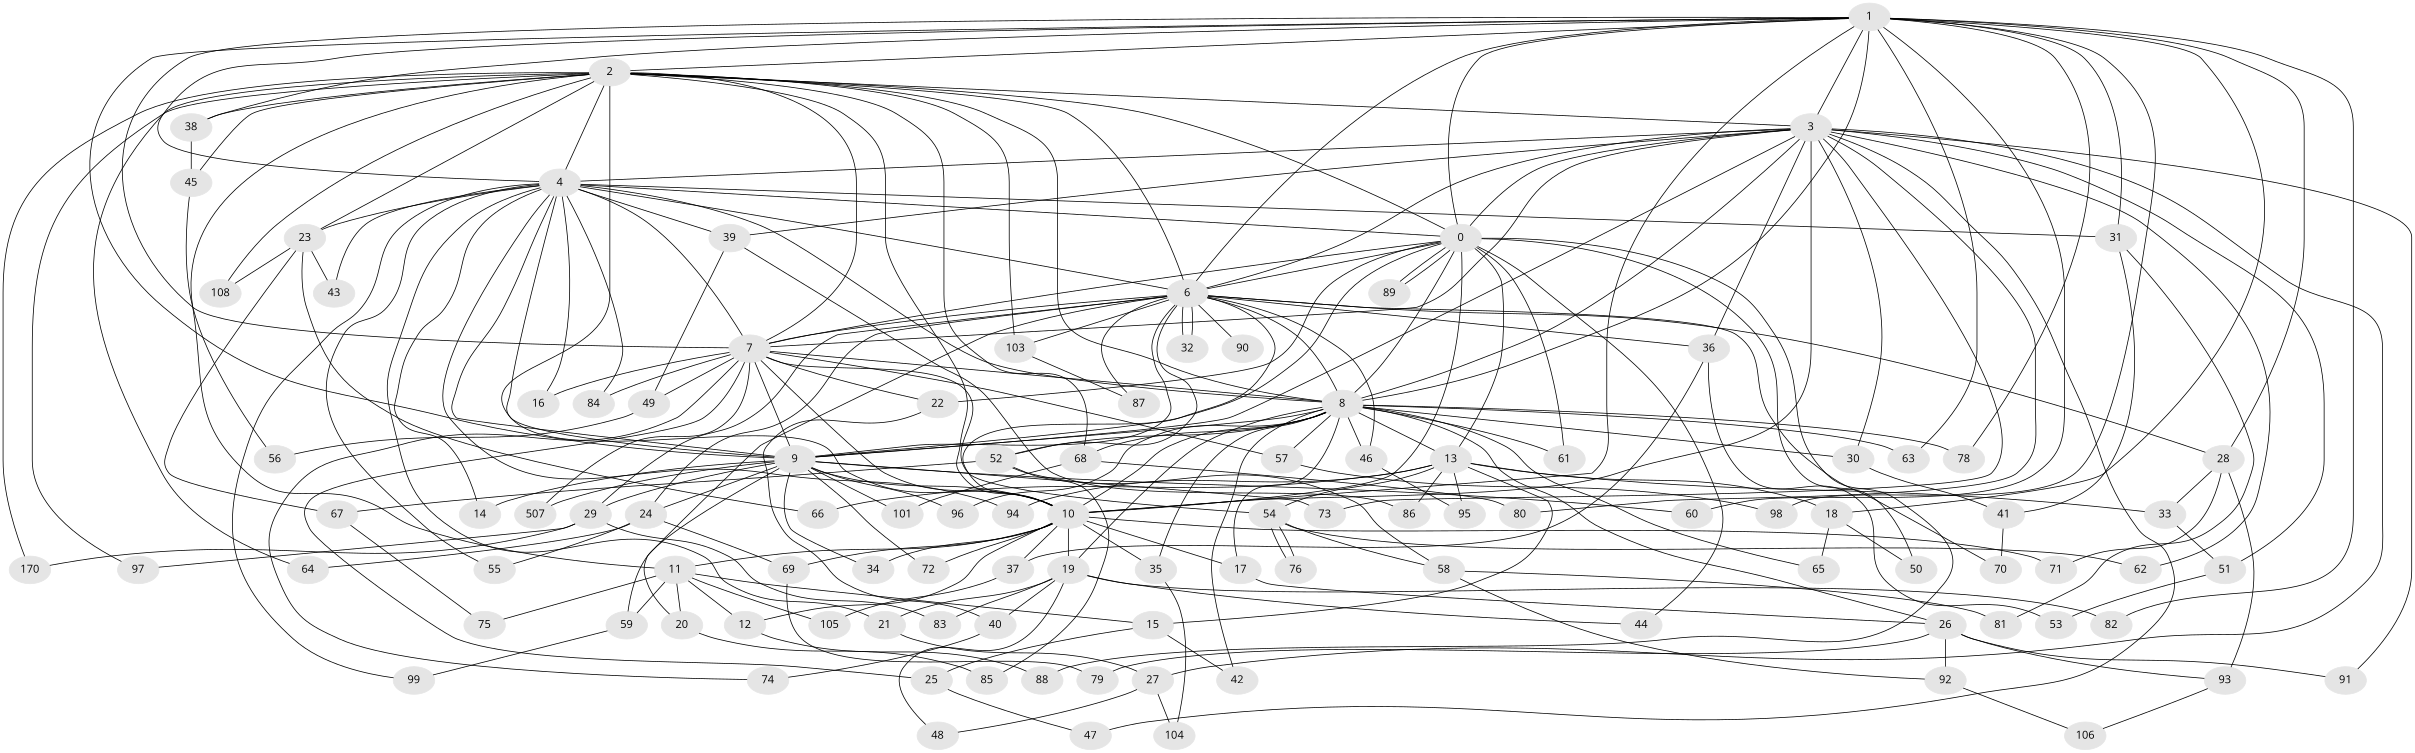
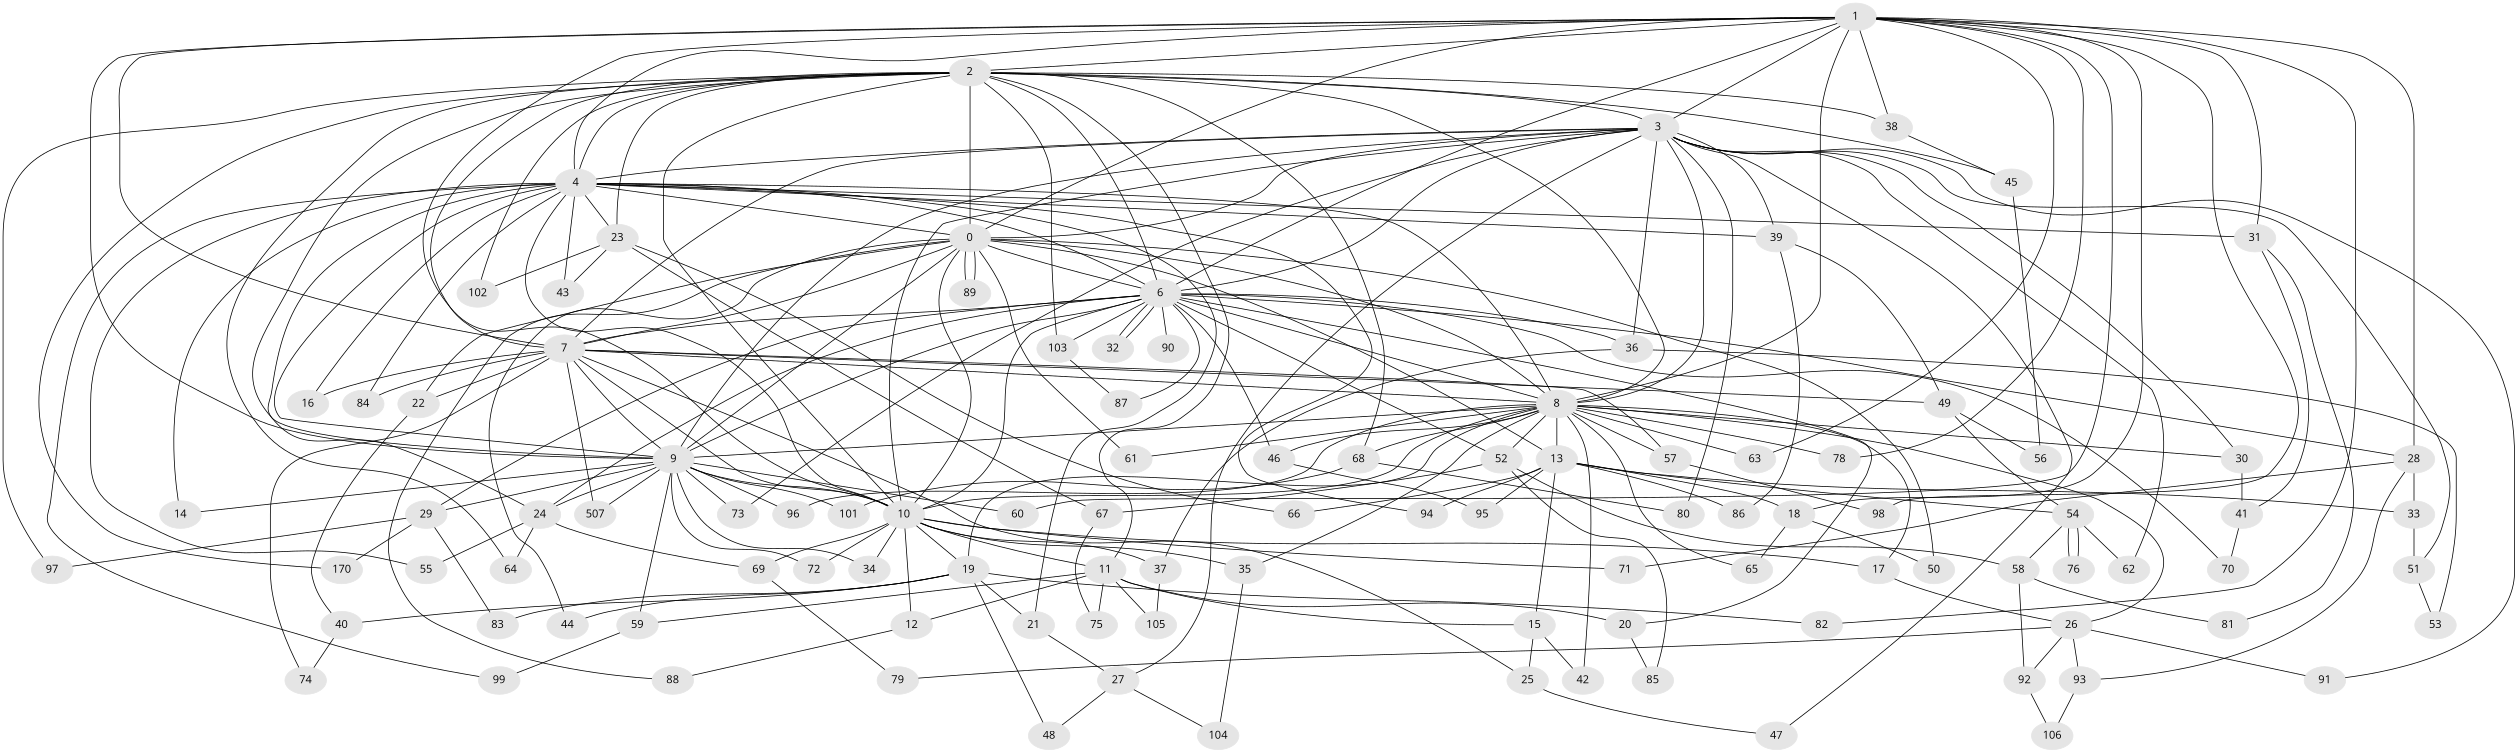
  graph {
    fontname="Open Sans"
    node [color=gray90 fontname="Open Sans" style=filled]
    edge [fontname="Open Sans"]
    1
    2
    3
    4
    n5 [label=0]
    6
    7
    8
    9
    10
    18
    28
    31
    38
    60
    63
    78
    82
    98
    11
    23
    45
    64
    68
    97
    n26 [label=170]
-   102 [label=108]
+   102
    103
    27
    30
    36
    39
    47
    51
    62
    73
    80
    91
    14
    16
    21
    43
    55
    84
    94
    99
    13
    22
    44
    50
    61
    88
    89
    20
    24
    29
    32
    46
    52
    70
    87
    90
    25
    49
    54
    57
    74
    n68 [label=507]
    17
    19
    26
    35
    42
    65
    96
    34
    59
    72
    101
    12
    37
    69
    71
    33
    93
    41
    81
    15
    75
    105
    66
    67
    56
    48
    104
    53
    86
    95
    40
    85
    83
    58
    76
    79
    92
    106
    1 -- 2
    1 -- 3
    1 -- 4
    1 -- n5
    1 -- 6
    1 -- 7
    1 -- 8
    1 -- 9
    1 -- 10
    1 -- 18
    1 -- 28
    1 -- 31
    1 -- 38
    1 -- 60
    1 -- 63
    1 -- 78
    1 -- 82
    1 -- 98
    2 -- 3
    2 -- 4
    2 -- n5
    2 -- 6
    2 -- 7
    2 -- 8
    2 -- 9
    2 -- 10
    2 -- 38
    2 -- 11
    2 -- 23
    2 -- 45
    2 -- 64
    2 -- 68
    2 -- 97
    2 -- n26
    2 -- 102
    2 -- 103
    3 -- 4
    3 -- n5
    3 -- 6
    3 -- 7
    3 -- 8
    3 -- 9
    3 -- 10
    3 -- 27
    3 -- 30
    3 -- 36
    3 -- 39
    3 -- 47
    3 -- 51
    3 -- 62
    3 -- 73
    3 -- 80
    3 -- 91
    4 -- n5
    4 -- 6
-   4 -- 7
+   4 -- 24
    4 -- 8
    4 -- 9
    4 -- 10
    4 -- 31
    4 -- 23
    4 -- 39
    4 -- 14
    4 -- 16
    4 -- 21
    4 -- 43
    4 -- 55
    4 -- 84
    4 -- 94
    4 -- 99
    n5 -- 6
    n5 -- 7
    n5 -- 8
    n5 -- 9
    n5 -- 10
    n5 -- 13
    n5 -- 22
    n5 -- 44
    n5 -- 50
    n5 -- 61
    n5 -- 88
    n5 -- 89
    n5 -- 89
    6 -- 7
    6 -- 8
    6 -- 9
    6 -- 10
    6 -- 28
    6 -- 103
    6 -- 36
    6 -- 20
    6 -- 24
    6 -- 29
    6 -- 32
    6 -- 32
    6 -- 46
    6 -- 52
    6 -- 70
    6 -- 87
    6 -- 90
    7 -- 8
    7 -- 9
    7 -- 10
    7 -- 16
    7 -- 84
    7 -- 22
    7 -- 25
    7 -- 49
-   7 -- 54
+   49 -- 54
    7 -- 57
    7 -- 74
    7 -- n68
    8 -- 9
    8 -- 10
    8 -- 63
    8 -- 78
    8 -- 68
    8 -- 30
    8 -- 13
    8 -- 61
    8 -- 46
    8 -- 52
    8 -- 57
    8 -- 17
    8 -- 19
    8 -- 26
    8 -- 35
    8 -- 42
    8 -- 65
    8 -- 96
    9 -- 10
    9 -- 60
    9 -- 73
    9 -- 14
    9 -- 24
    9 -- 29
    9 -- n68
    9 -- 96
    9 -- 34
    9 -- 59
    9 -- 72
    9 -- 101
    10 -- 11
    10 -- 17
    10 -- 19
    10 -- 35
    10 -- 34
    10 -- 72
    10 -- 12
    10 -- 37
    10 -- 69
    10 -- 71
    18 -- 50
    18 -- 65
    28 -- 71
    28 -- 33
    28 -- 93
    31 -- 41
    31 -- 81
    38 -- 45
    11 -- 20
    11 -- 59
    11 -- 12
    11 -- 15
    11 -- 75
    11 -- 105
    23 -- 102
    23 -- 43
    23 -- 66
    23 -- 67
    45 -- 56
    68 -- 80
    68 -- 101
    103 -- 87
    27 -- 48
    27 -- 104
    30 -- 41
    36 -- 37
    36 -- 53
    39 -- 49
    39 -- 86
    51 -- 53
    21 -- 27
    13 -- 18
    13 -- 94
    13 -- 54
    13 -- 33
    13 -- 15
    13 -- 66
    13 -- 86
    13 -- 95
    22 -- 40
    20 -- 85
    24 -- 64
    24 -- 55
    24 -- 69
    29 -- 97
    29 -- n26
    29 -- 83
    46 -- 95
    52 -- 67
    52 -- 85
    52 -- 58
    25 -- 47
    49 -- 56
    54 -- 62
    54 -- 58
    54 -- 76
    54 -- 76
    57 -- 98
    17 -- 26
    19 -- 82
    19 -- 21
    19 -- 44
    19 -- 48
    19 -- 40
    19 -- 83
    26 -- 91
    26 -- 93
    26 -- 79
    26 -- 92
    35 -- 104
    59 -- 99
    12 -- 88
    37 -- 105
    69 -- 79
    33 -- 51
    93 -- 106
    41 -- 70
    15 -- 25
    15 -- 42
    67 -- 75
    40 -- 74
    58 -- 81
    58 -- 92
    92 -- 106
  }
